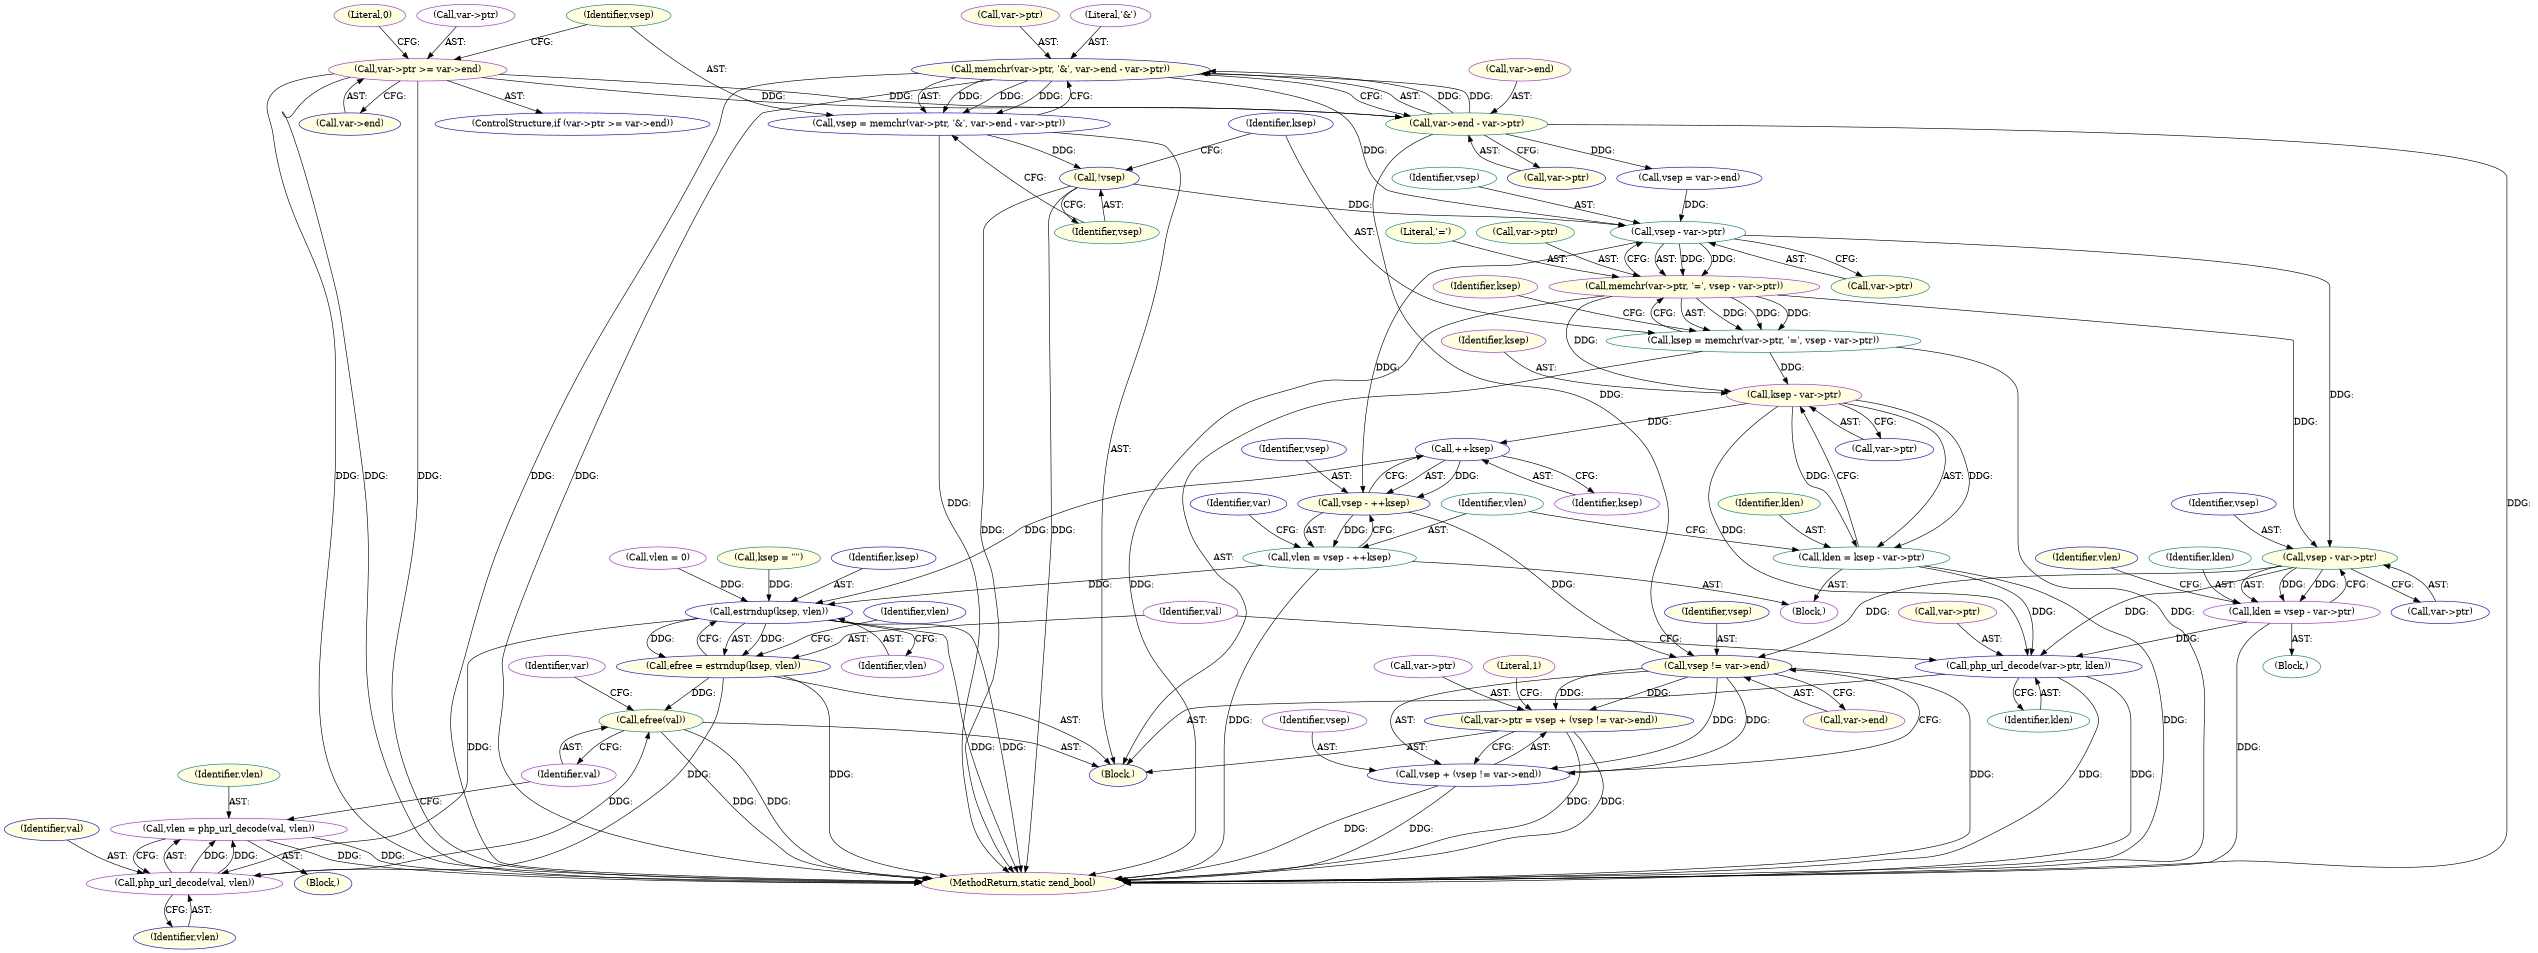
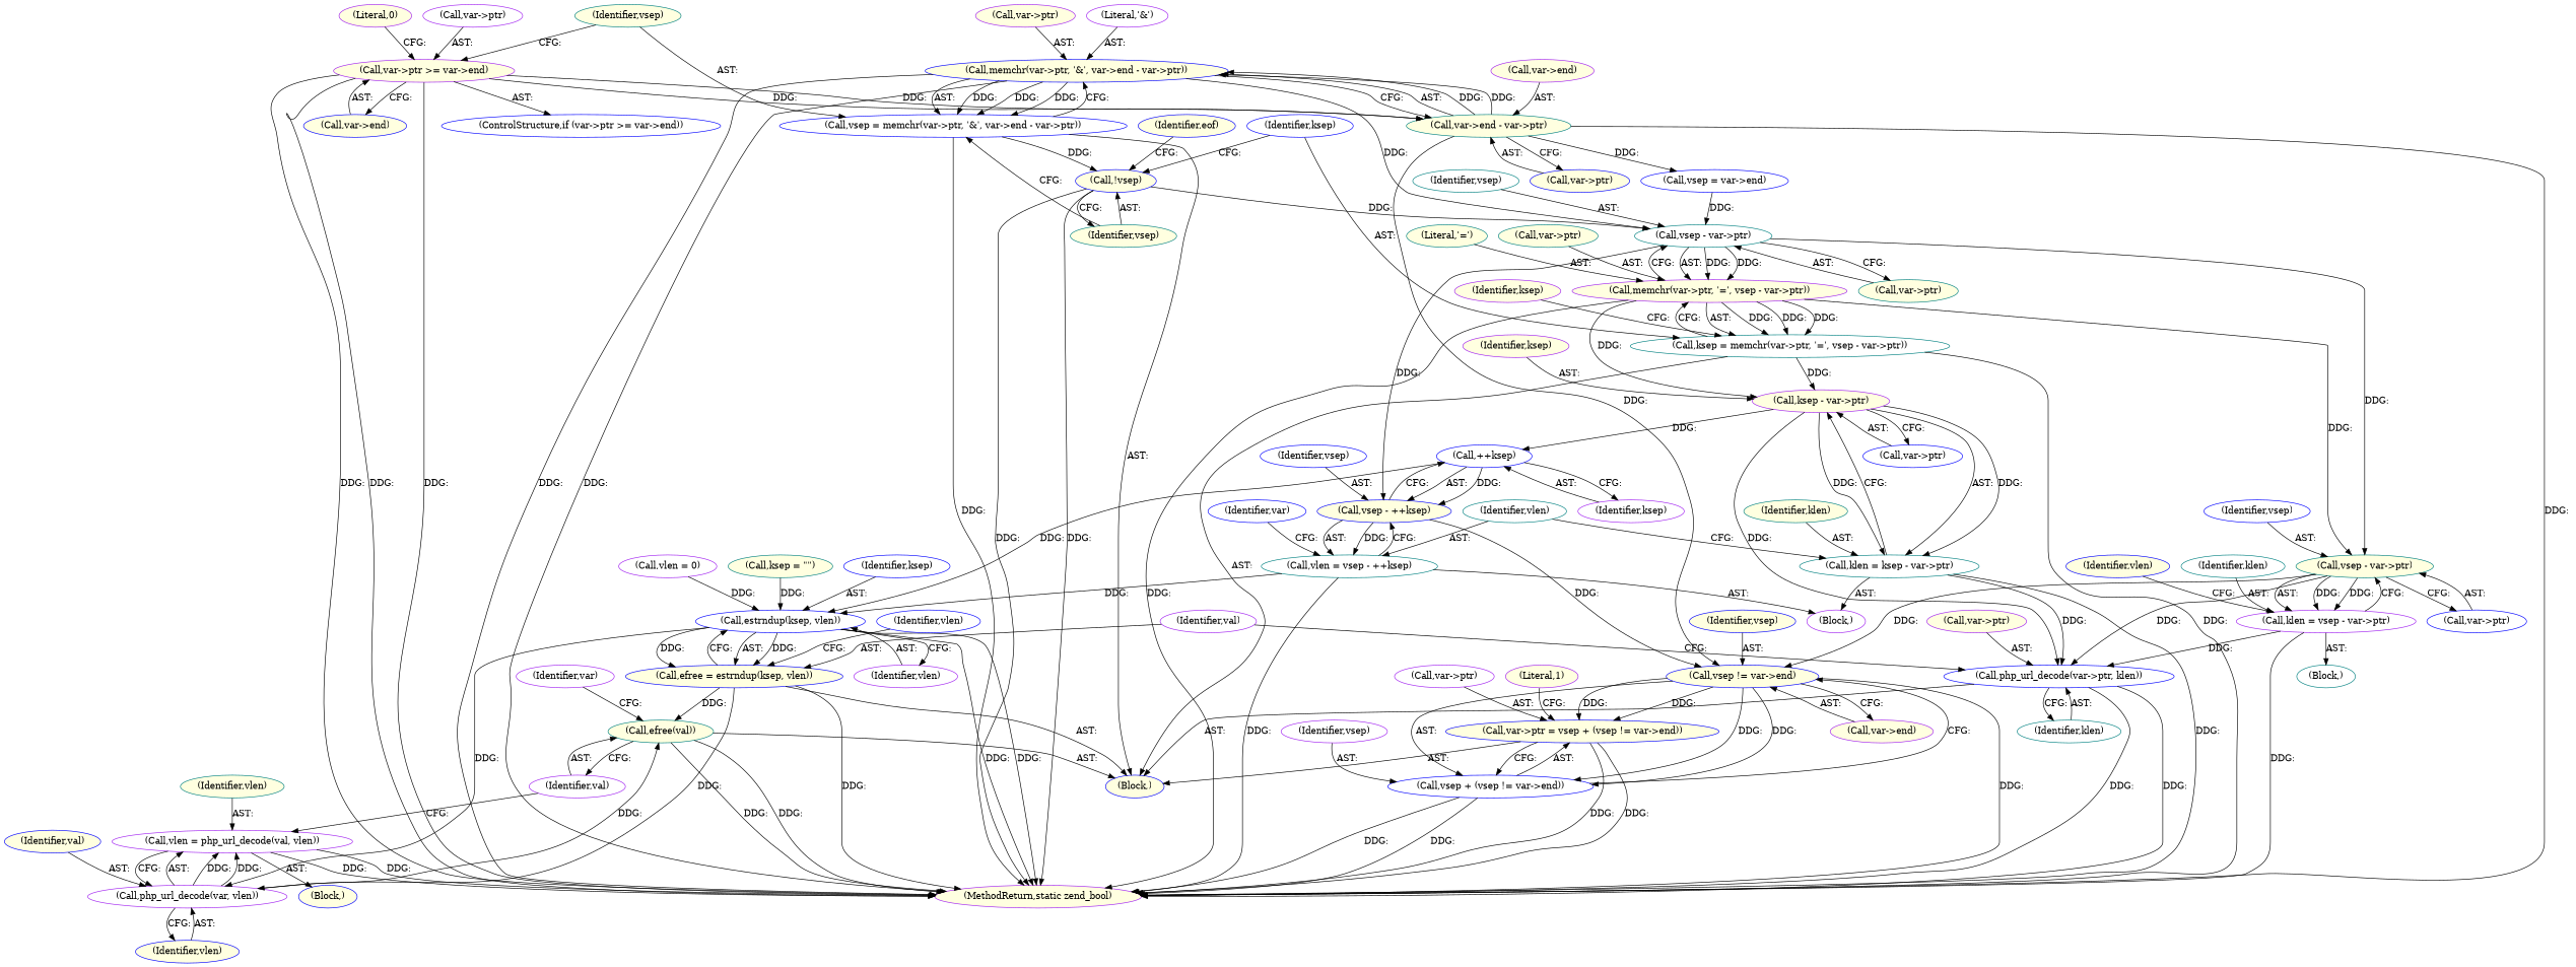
  digraph {
    node [color=blue fillcolor=lightyellow style=filled]
    n1 [label="(Call,memchr(var->ptr, '&', var->end - var->ptr))"]
    n2 [color=teal label="(Call,var->end - var->ptr)"]
    n3 [fillcolor=white label="(Call,vsep = memchr(var->ptr, '&', var->end - var->ptr))"]
    n4 [color=teal fillcolor=white label="(Call,vsep - var->ptr)"]
    n5 [color=purple label="(MethodReturn,static zend_bool)"]
    n6 [label="(Call,vsep != var->end)"]
    n7 [fillcolor=white label="(Call,vsep = var->end)"]
    n8 [label="(Call,var->ptr)"]
    n9 [label="(Call,!vsep)"]
    n10 [label="(Block,)"]
    n11 [color=purple label="(Call,memchr(var->ptr, '=', vsep - var->ptr))"]
    n12 [label="(Call,vsep - ++ksep)"]
    n13 [color=teal label="(Call,vsep - var->ptr)"]
    n14 [color=teal label="(Call,var->ptr)"]
    n15 [label="(Call,var->ptr = vsep + (vsep != var->end))"]
    n16 [fillcolor=white label="(Call,vsep + (vsep != var->end))"]
    n17 [color=purple label="(Call,var->end)"]
    n18 [color=purple label="(Call,var->ptr >= var->end)"]
    n19 [fillcolor=white label="(ControlStructure,if (var->ptr >= var->end))"]
    n20 [label="(Call,var->end)"]
    n21 [color=teal label="(Identifier,vsep)"]
    n22 [color=teal fillcolor=white label="(Call,ksep = memchr(var->ptr, '=', vsep - var->ptr))"]
    n23 [color=purple label="(Call,ksep - var->ptr)"]
    n24 [fillcolor=white label="(Call,++ksep)"]
    n25 [color=teal fillcolor=white label="(Call,vlen = vsep - ++ksep)"]
    n26 [fillcolor=white label="(Call,php_url_decode(var->ptr, klen))"]
    n27 [color=purple fillcolor=white label="(Call,klen = vsep - var->ptr)"]
    n28 [fillcolor=white label="(Call,var->ptr)"]
    n29 [color=teal fillcolor=white label="(Call,klen = ksep - var->ptr)"]
    n30 [fillcolor=white label="(Call,var->ptr)"]
    n31 [color=purple fillcolor=white label="(Block,)"]
    n32 [color=teal fillcolor=white label="(Identifier,klen)"]
    n33 [fillcolor=white label="(Call,estrndup(ksep, vlen))"]
    n34 [color=purple fillcolor=white label="(Identifier,ksep)"]
    n35 [label="(Call,efree = estrndup(ksep, vlen))"]
-   n36 [color=purple fillcolor=white label="(Call,php_url_decode(val, vlen))"]
+   n36 [color=purple fillcolor=white label="(Call,php_url_decode(var, vlen))"]
    n37 [color=purple fillcolor=white label="(Identifier,vlen)"]
    n38 [color=teal label="(Call,efree(val))"]
    n39 [color=purple fillcolor=white label="(Call,vlen = php_url_decode(val, vlen))"]
    n40 [label="(Identifier,vlen)"]
    n41 [color=purple fillcolor=white label="(Identifier,val)"]
    n42 [label="(Block,)"]
    n43 [color=teal fillcolor=white label="(Block,)"]
    n44 [color=purple fillcolor=white label="(Call,var->ptr)"]
    n45 [color=purple fillcolor=white label="(Call,vlen = 0)"]
    n46 [color=teal fillcolor=white label="(Identifier,vsep)"]
    n47 [fillcolor=white label="(Identifier,vsep)"]
    n48 [color=teal label="(Identifier,vsep)"]
    n49 [color=purple label="(Identifier,ksep)"]
    n50 [color=purple fillcolor=white label="(Literal,'&')"]
    n51 [color=purple label="(Literal,0)"]
    n52 [label="(Identifier,vlen)"]
    n53 [color=teal label="(Call,var->ptr)"]
    n54 [color=purple fillcolor=white label="(Call,var->ptr)"]
    n55 [color=teal fillcolor=white label="(Identifier,vlen)"]
    n56 [color=teal label="(Call,ksep = \"\")"]
    n57 [color=purple label="(Identifier,ksep)"]
    n58 [color=purple label="(Call,var->ptr)"]
    n59 [fillcolor=white label="(Identifier,var)"]
    n60 [fillcolor=white label="(Identifier,vlen)"]
    n61 [color=teal label="(Identifier,klen)"]
    n62 [label="(Identifier,val)"]
    n63 [color=purple label="(Call,var->end)"]
    n64 [color=teal label="(Literal,'=')"]
    n65 [color=purple fillcolor=white label="(Identifier,val)"]
    n66 [color=purple fillcolor=white label="(Identifier,var)"]
    n67 [color=purple fillcolor=white label="(Identifier,vsep)"]
+   n68 [label="(Identifier,eof)"]
    n69 [fillcolor=white label="(Identifier,ksep)"]
    n70 [fillcolor=white label="(Identifier,vsep)"]
    n71 [color=purple label="(Literal,1)"]
    n72 [fillcolor=white label="(Identifier,ksep)"]
    n73 [color=teal label="(Identifier,vlen)"]
    n74 [color=teal fillcolor=white label="(Identifier,klen)"]
    n75 [label="(Identifier,vsep)"]
    n76 [color=purple label="(Call,var->ptr)"]
    n1 -> n2 [label="CFG: "]
    n1 -> n3 [label="AST: "]
    n1 -> n3 [label="DDG: "]
    n1 -> n3 [label="DDG: "]
    n1 -> n3 [label="DDG: "]
    n1 -> n4 [label="DDG: "]
    n1 -> n5 [label="DDG: "]
    n1 -> n5 [label="DDG: "]
    n2 -> n1 [label="AST: "]
    n2 -> n1 [label="DDG: "]
    n2 -> n1 [label="DDG: "]
    n2 -> n5 [label="DDG: "]
    n2 -> n6 [label="DDG: "]
    n2 -> n7 [label="DDG: "]
    n2 -> n8 [label="CFG: "]
    n3 -> n1 [label="CFG: "]
    n3 -> n5 [label="DDG: "]
    n3 -> n9 [label="DDG: "]
    n3 -> n10 [label="AST: "]
    n4 -> n11 [label="AST: "]
    n4 -> n11 [label="DDG: "]
    n4 -> n11 [label="DDG: "]
    n4 -> n12 [label="DDG: "]
    n4 -> n13 [label="DDG: "]
    n4 -> n14 [label="CFG: "]
    n6 -> n5 [label="DDG: "]
    n6 -> n15 [label="DDG: "]
    n6 -> n15 [label="DDG: "]
    n6 -> n16 [label="AST: "]
    n6 -> n16 [label="DDG: "]
    n6 -> n16 [label="DDG: "]
    n6 -> n17 [label="CFG: "]
    n7 -> n4 [label="DDG: "]
    n8 -> n2 [label="AST: "]
    n9 -> n4 [label="DDG: "]
    n9 -> n5 [label="DDG: "]
    n9 -> n5 [label="DDG: "]
    n9 -> n21 [label="CFG: "]
    n11 -> n4 [label="CFG: "]
    n11 -> n5 [label="DDG: "]
    n11 -> n13 [label="DDG: "]
    n11 -> n22 [label="AST: "]
    n11 -> n22 [label="DDG: "]
    n11 -> n22 [label="DDG: "]
    n11 -> n22 [label="DDG: "]
    n11 -> n23 [label="DDG: "]
    n12 -> n6 [label="DDG: "]
    n12 -> n24 [label="CFG: "]
    n12 -> n25 [label="AST: "]
    n12 -> n25 [label="DDG: "]
    n13 -> n6 [label="DDG: "]
    n13 -> n26 [label="DDG: "]
    n13 -> n27 [label="AST: "]
    n13 -> n27 [label="DDG: "]
    n13 -> n27 [label="DDG: "]
    n13 -> n28 [label="CFG: "]
    n14 -> n4 [label="AST: "]
    n15 -> n5 [label="DDG: "]
    n15 -> n5 [label="DDG: "]
    n15 -> n10 [label="AST: "]
    n15 -> n16 [label="CFG: "]
    n16 -> n5 [label="DDG: "]
    n16 -> n5 [label="DDG: "]
    n16 -> n6 [label="CFG: "]
    n16 -> n15 [label="AST: "]
    n17 -> n6 [label="AST: "]
    n18 -> n2 [label="DDG: "]
    n18 -> n2 [label="DDG: "]
    n18 -> n5 [label="DDG: "]
    n18 -> n5 [label="DDG: "]
    n18 -> n5 [label="DDG: "]
    n18 -> n19 [label="AST: "]
    n18 -> n20 [label="CFG: "]
    n20 -> n18 [label="AST: "]
    n21 -> n3 [label="CFG: "]
    n21 -> n9 [label="AST: "]
    n22 -> n5 [label="DDG: "]
    n22 -> n10 [label="AST: "]
    n22 -> n11 [label="CFG: "]
    n22 -> n23 [label="DDG: "]
    n23 -> n24 [label="DDG: "]
    n23 -> n26 [label="DDG: "]
    n23 -> n29 [label="AST: "]
    n23 -> n29 [label="DDG: "]
    n23 -> n29 [label="DDG: "]
    n23 -> n30 [label="CFG: "]
    n24 -> n12 [label="AST: "]
    n24 -> n12 [label="DDG: "]
    n24 -> n33 [label="DDG: "]
    n24 -> n34 [label="CFG: "]
    n25 -> n5 [label="DDG: "]
    n25 -> n12 [label="CFG: "]
    n25 -> n31 [label="AST: "]
    n25 -> n33 [label="DDG: "]
    n26 -> n5 [label="DDG: "]
    n26 -> n5 [label="DDG: "]
    n26 -> n10 [label="AST: "]
    n26 -> n32 [label="CFG: "]
    n27 -> n5 [label="DDG: "]
    n27 -> n13 [label="CFG: "]
    n27 -> n26 [label="DDG: "]
    n27 -> n43 [label="AST: "]
    n28 -> n13 [label="AST: "]
    n29 -> n5 [label="DDG: "]
    n29 -> n23 [label="CFG: "]
    n29 -> n26 [label="DDG: "]
    n29 -> n31 [label="AST: "]
    n30 -> n23 [label="AST: "]
    n32 -> n26 [label="AST: "]
    n33 -> n5 [label="DDG: "]
    n33 -> n5 [label="DDG: "]
    n33 -> n35 [label="AST: "]
    n33 -> n35 [label="DDG: "]
    n33 -> n35 [label="DDG: "]
    n33 -> n36 [label="DDG: "]
    n33 -> n37 [label="CFG: "]
    n34 -> n24 [label="AST: "]
    n35 -> n5 [label="DDG: "]
    n35 -> n10 [label="AST: "]
    n35 -> n33 [label="CFG: "]
    n35 -> n36 [label="DDG: "]
    n35 -> n38 [label="DDG: "]
    n36 -> n38 [label="DDG: "]
    n36 -> n39 [label="AST: "]
    n36 -> n39 [label="DDG: "]
    n36 -> n39 [label="DDG: "]
    n36 -> n40 [label="CFG: "]
    n37 -> n33 [label="AST: "]
    n38 -> n5 [label="DDG: "]
    n38 -> n5 [label="DDG: "]
    n38 -> n10 [label="AST: "]
    n38 -> n41 [label="CFG: "]
    n39 -> n5 [label="DDG: "]
    n39 -> n5 [label="DDG: "]
    n39 -> n36 [label="CFG: "]
    n39 -> n42 [label="AST: "]
    n40 -> n36 [label="AST: "]
    n41 -> n38 [label="AST: "]
    n41 -> n39 [label="CFG: "]
    n44 -> n18 [label="AST: "]
    n45 -> n33 [label="DDG: "]
    n46 -> n4 [label="AST: "]
    n47 -> n12 [label="AST: "]
    n48 -> n3 [label="AST: "]
    n48 -> n18 [label="CFG: "]
    n49 -> n23 [label="AST: "]
    n50 -> n1 [label="AST: "]
    n51 -> n18 [label="CFG: "]
    n52 -> n27 [label="CFG: "]
    n53 -> n11 [label="AST: "]
    n54 -> n15 [label="AST: "]
    n55 -> n25 [label="AST: "]
    n55 -> n29 [label="CFG: "]
    n56 -> n33 [label="DDG: "]
    n57 -> n22 [label="CFG: "]
    n58 -> n26 [label="AST: "]
    n59 -> n25 [label="CFG: "]
    n60 -> n35 [label="CFG: "]
    n61 -> n29 [label="AST: "]
    n62 -> n36 [label="AST: "]
    n63 -> n2 [label="AST: "]
    n64 -> n11 [label="AST: "]
    n65 -> n26 [label="CFG: "]
    n65 -> n35 [label="AST: "]
    n66 -> n38 [label="CFG: "]
    n67 -> n16 [label="AST: "]
+   n68 -> n9 [label="CFG: "]
    n69 -> n33 [label="AST: "]
    n70 -> n13 [label="AST: "]
    n71 -> n15 [label="CFG: "]
    n72 -> n9 [label="CFG: "]
    n72 -> n22 [label="AST: "]
    n73 -> n39 [label="AST: "]
    n74 -> n27 [label="AST: "]
    n75 -> n6 [label="AST: "]
    n76 -> n1 [label="AST: "]
  }
